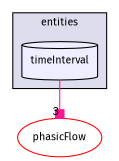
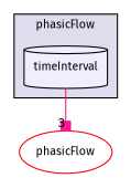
  digraph {
    compound=true
    fontname="Fira Sans"
    node [fontname="Fira Sans" fontsize=10 style=filled]
    n1 [fillcolor="#eeeeff" label=timeInterval pencolor=black shape=cylinder]
    n2 [color=red fillcolor=white label=phasicFlow shape=ellipse]
    subgraph cluster_1 {
      bgcolor="#ddddee"
      fontsize=10
-     label=entities
+     label=phasicFlow
      pencolor=black
      n1
    }
    n1 -> n2 [headlabel=3 labeldistance=1.5 labelfontname=Helvetica labelfontsize=10 color=deeppink arrowhead=box fontname="Fira Sans"]
  }
